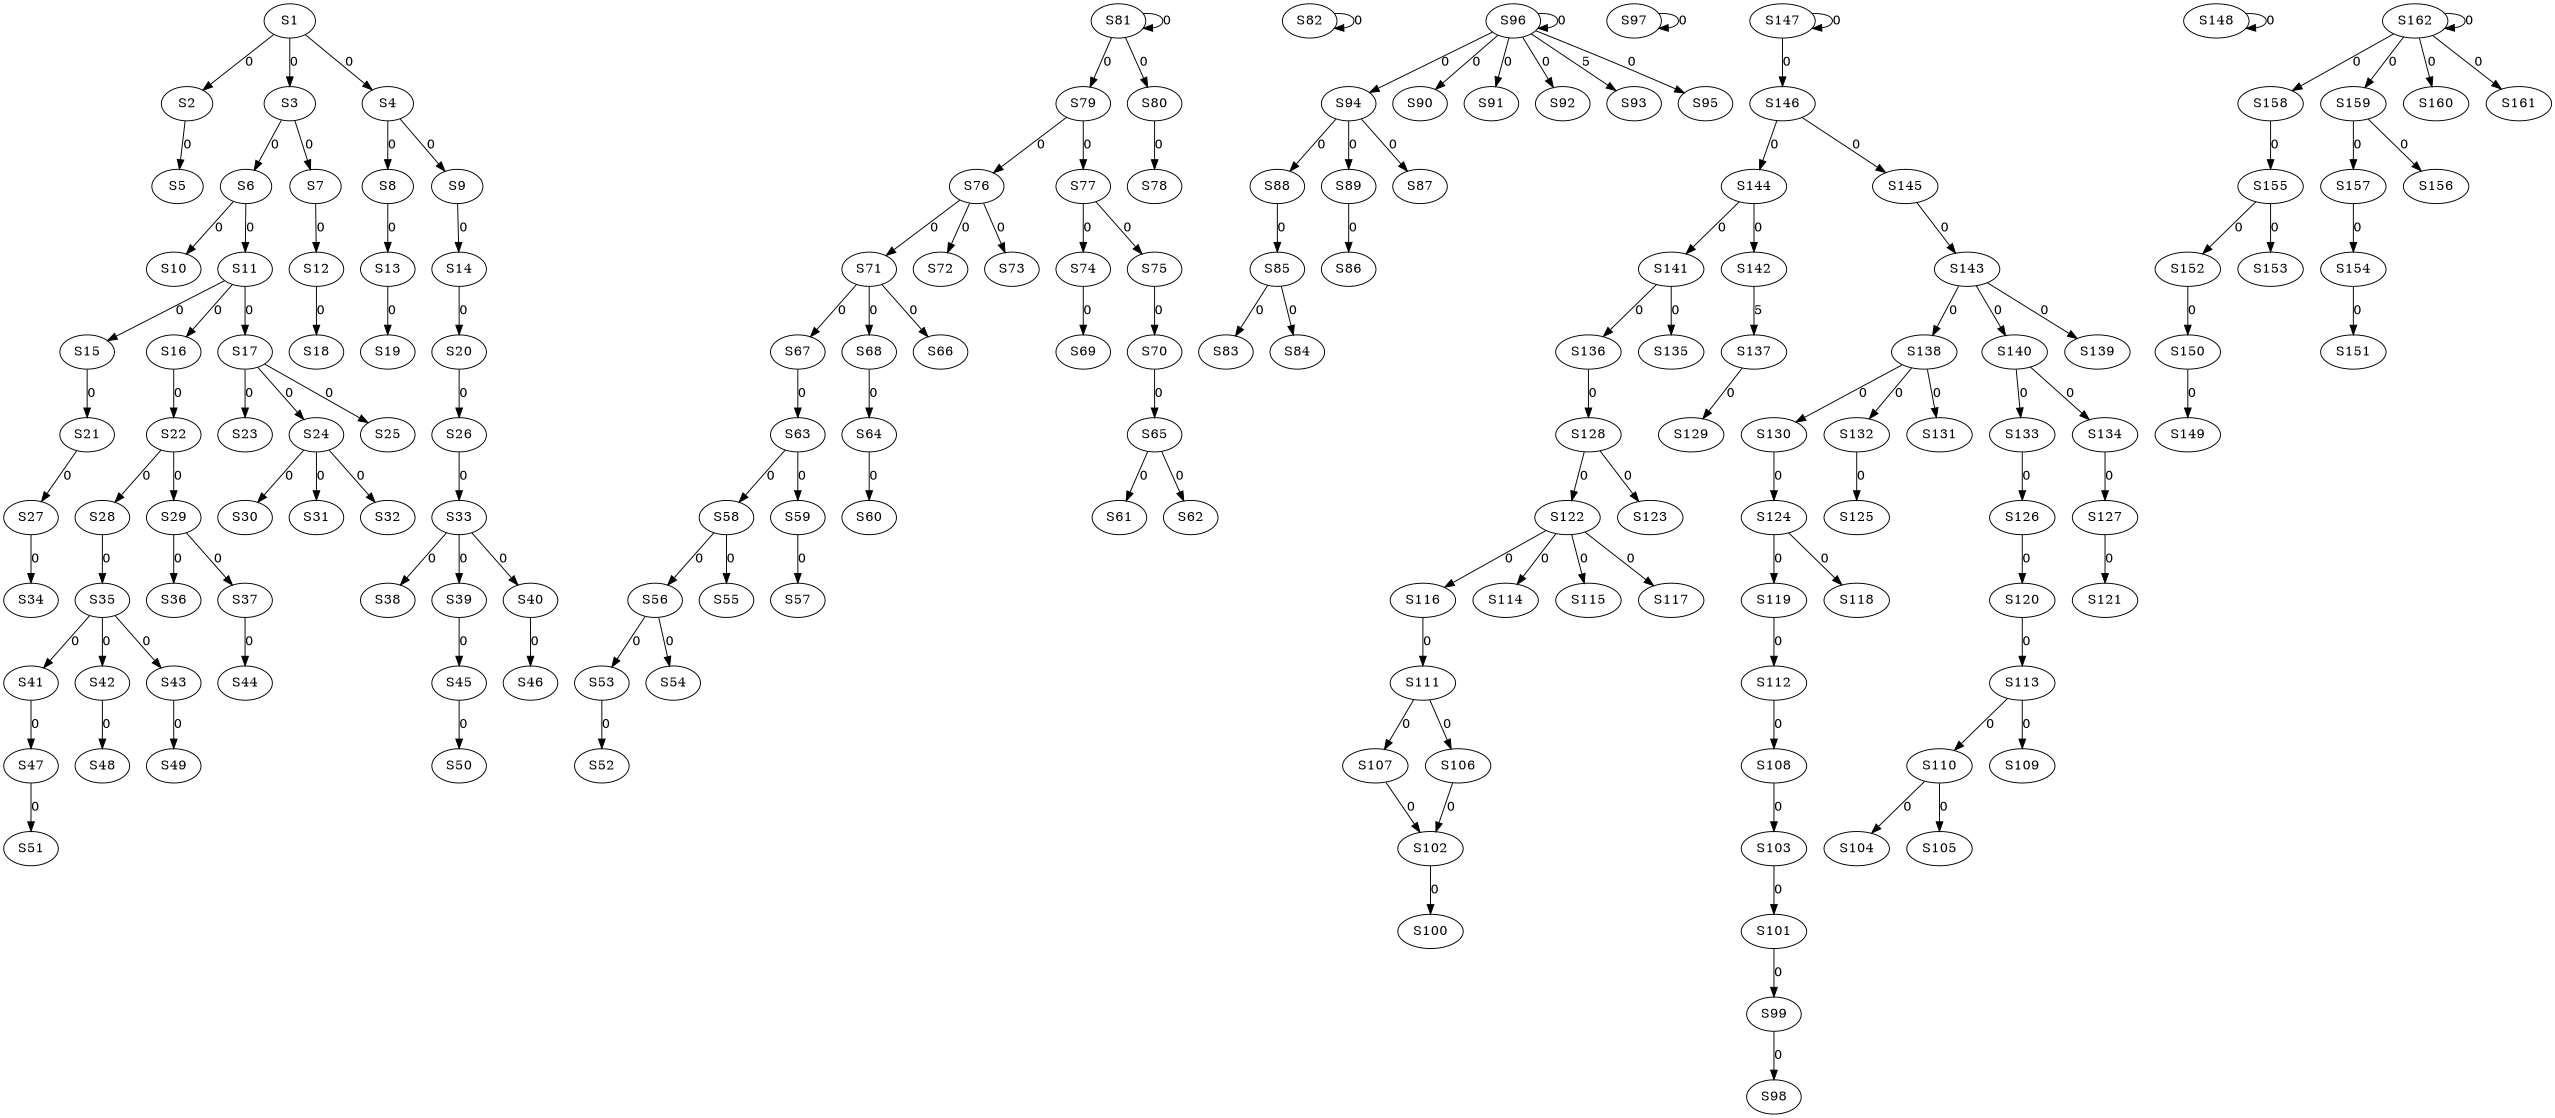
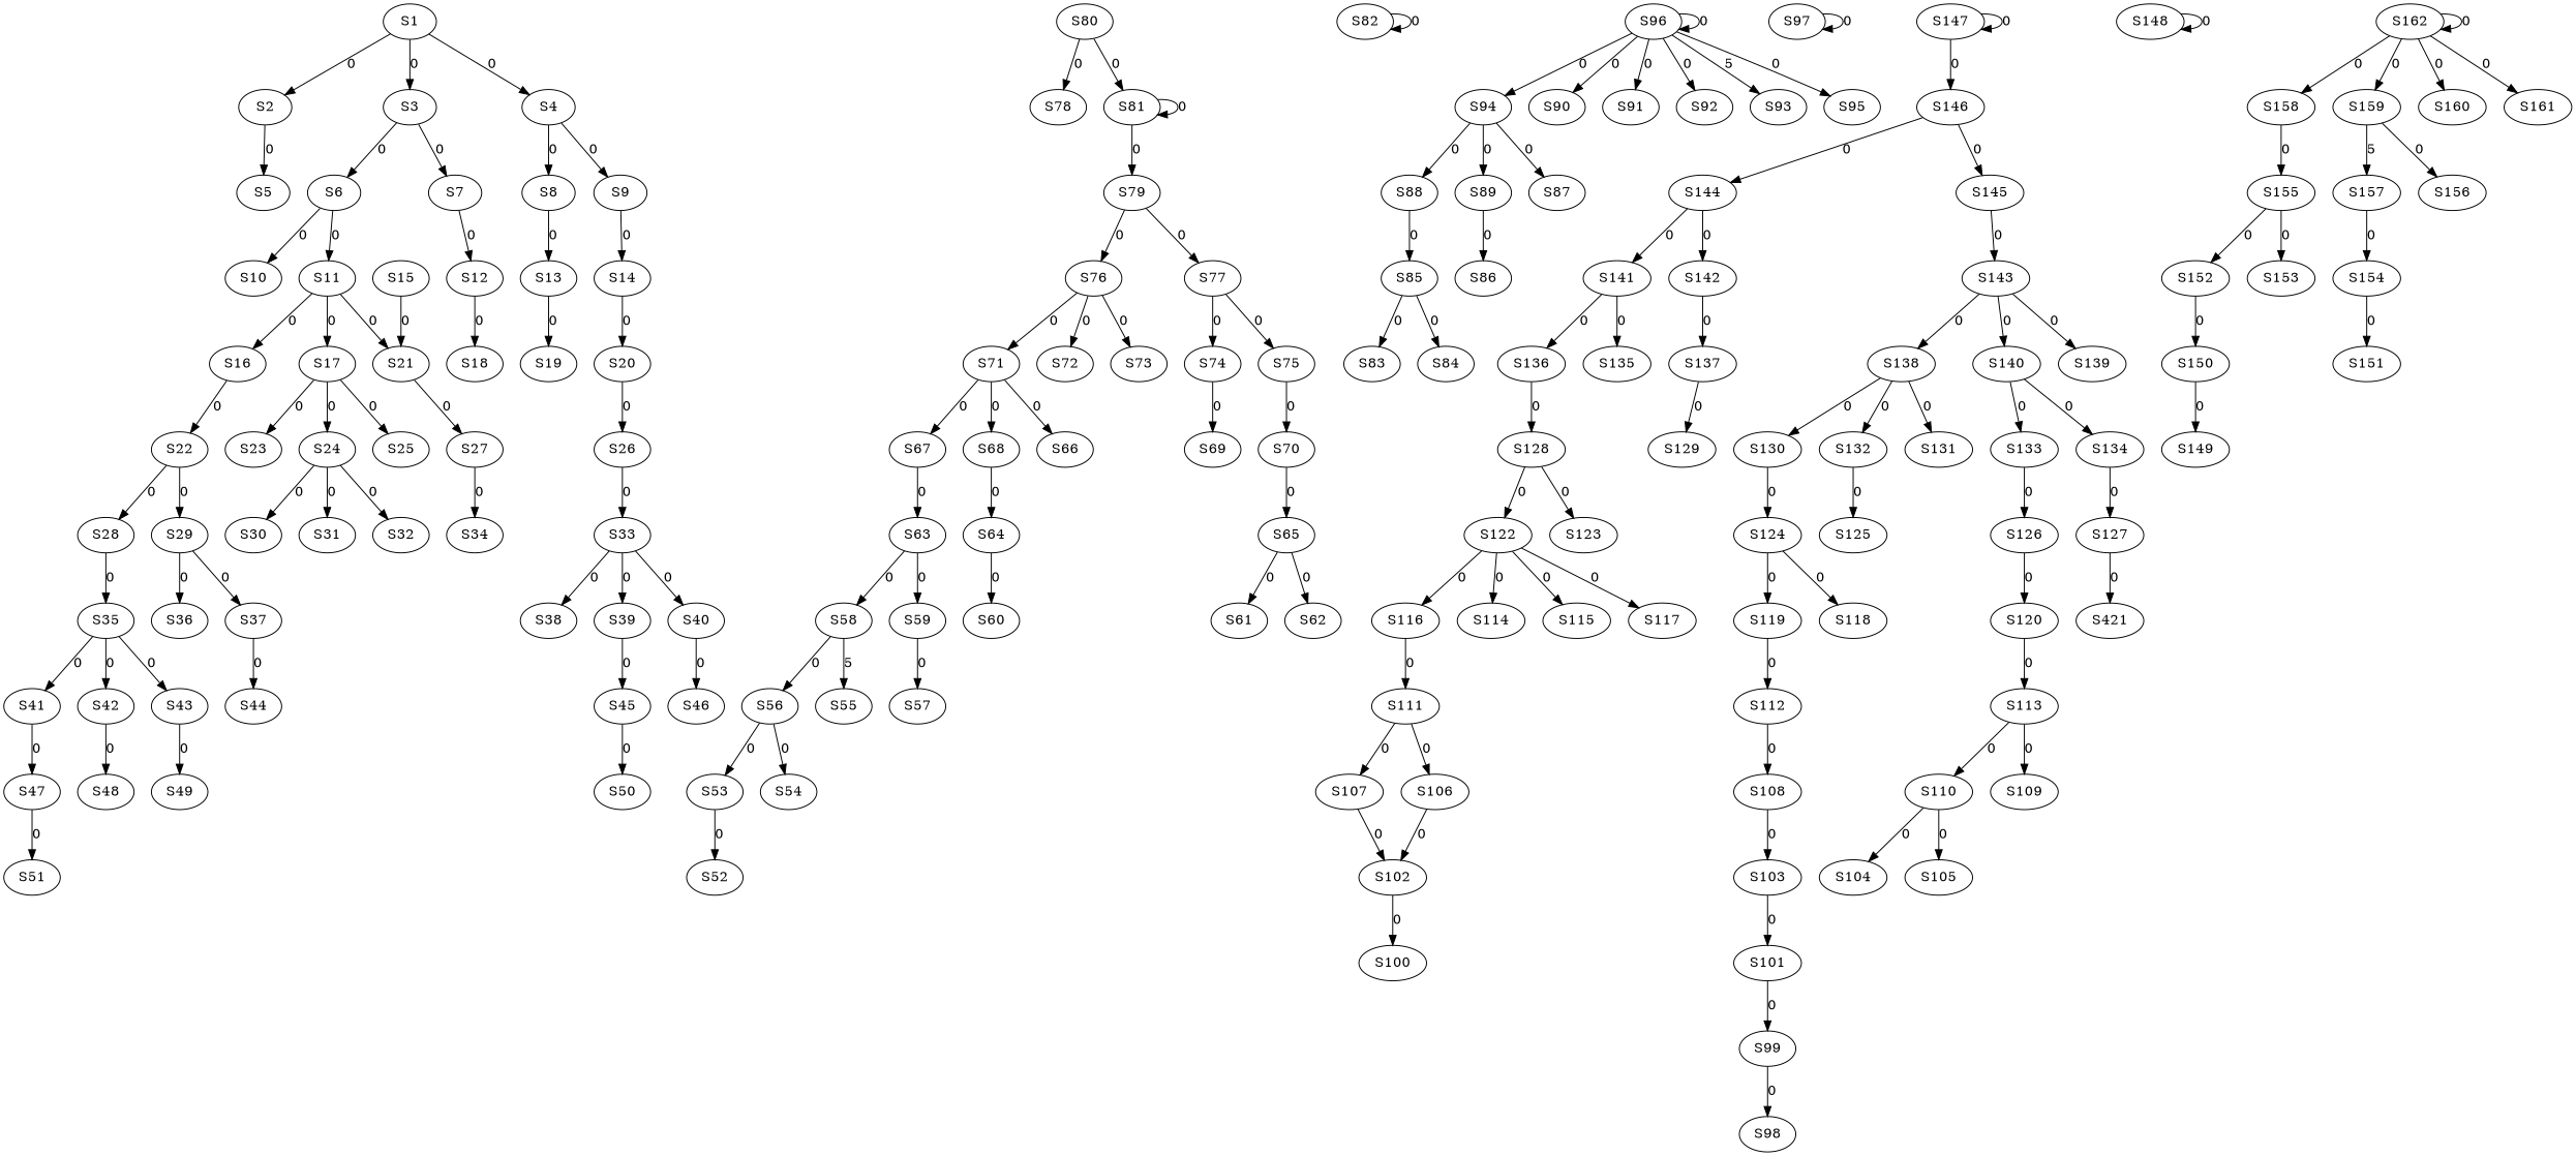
  strict digraph {
    S1
    S2
    S3
    S4
    S5
    S6
    S7
    S8
    S9
    S10
    S11
    S12
    S13
    S14
    S15
    S16
    S17
    S18
    S19
    S20
    S21
    S22
    S23
    S24
    S25
    S26
    S27
    S28
    S29
    S30
    S31
    S32
    S33
    S34
    S35
    S36
    S37
    S38
    S39
    S40
    S41
    S42
    S43
    S44
    S45
    S46
    S47
    S48
    S49
    S50
    S51
    S53
    S52
    S56
    S54
    S58
    S55
    S59
    S57
    S63
    S64
    S60
    S65
    S61
    S62
    S67
    S68
    S70
    S71
    S66
    S74
    S69
    S75
    S76
    S72
    S73
    S77
    S79
    S80
    S78
    S81
    S82
    S85
    S83
    S84
    S88
    S89
    S86
    S94
    S87
    S96
    S90
    S91
    S92
    S93
    S95
    S97
    S99
    S98
    S101
    S102
    S100
    S103
    S107
    S108
    S110
    S104
    S105
    S111
    S106
    S112
    S113
    S109
    S116
    S119
    S120
    S122
    S114
    S115
    S117
    S124
    S118
    S126
    S127
-   S121
+   S121 [label=S421]
    S128
    S123
    S130
    S132
    S125
    S133
    S134
    S136
    S137
    S129
    S138
    S131
    S140
    S141
    S135
    S142
    S143
    S139
    S144
    S145
    S146
    S147
    S148
    S150
    S149
    S152
    S154
    S151
    S155
    S153
    S157
    S158
    S159
    S156
    S162
    S160
    S161
    S1 -> S2 [label=0]
    S1 -> S3 [label=0]
    S1 -> S4 [label=0]
    S2 -> S5 [label=0]
    S3 -> S6 [label=0]
    S3 -> S7 [label=0]
    S4 -> S8 [label=0]
    S4 -> S9 [label=0]
    S6 -> S10 [label=0]
    S6 -> S11 [label=0]
    S7 -> S12 [label=0]
    S8 -> S13 [label=0]
    S9 -> S14 [label=0]
-   S11 -> S15 [label=0]
+   S11 -> S21 [label=0]
    S11 -> S16 [label=0]
    S11 -> S17 [label=0]
    S12 -> S18 [label=0]
    S13 -> S19 [label=0]
    S14 -> S20 [label=0]
    S15 -> S21 [label=0]
    S16 -> S22 [label=0]
    S17 -> S23 [label=0]
    S17 -> S24 [label=0]
    S17 -> S25 [label=0]
    S20 -> S26 [label=0]
    S21 -> S27 [label=0]
    S22 -> S28 [label=0]
    S22 -> S29 [label=0]
    S24 -> S30 [label=0]
    S24 -> S31 [label=0]
    S24 -> S32 [label=0]
    S26 -> S33 [label=0]
    S27 -> S34 [label=0]
    S28 -> S35 [label=0]
    S29 -> S36 [label=0]
    S29 -> S37 [label=0]
    S33 -> S38 [label=0]
    S33 -> S39 [label=0]
    S33 -> S40 [label=0]
    S35 -> S41 [label=0]
    S35 -> S42 [label=0]
    S35 -> S43 [label=0]
    S37 -> S44 [label=0]
    S39 -> S45 [label=0]
    S40 -> S46 [label=0]
    S41 -> S47 [label=0]
    S42 -> S48 [label=0]
    S43 -> S49 [label=0]
    S45 -> S50 [label=0]
    S47 -> S51 [label=0]
    S53 -> S52 [label=0]
    S56 -> S53 [label=0]
    S56 -> S54 [label=0]
    S58 -> S56 [label=0]
-   S58 -> S55 [label=0]
+   S58 -> S55 [label=5]
    S59 -> S57 [label=0]
    S63 -> S58 [label=0]
    S63 -> S59 [label=0]
    S64 -> S60 [label=0]
    S65 -> S61 [label=0]
    S65 -> S62 [label=0]
    S67 -> S63 [label=0]
    S68 -> S64 [label=0]
    S70 -> S65 [label=0]
    S71 -> S67 [label=0]
    S71 -> S68 [label=0]
    S71 -> S66 [label=0]
    S74 -> S69 [label=0]
    S75 -> S70 [label=0]
    S76 -> S71 [label=0]
    S76 -> S72 [label=0]
    S76 -> S73 [label=0]
    S77 -> S74 [label=0]
    S77 -> S75 [label=0]
    S79 -> S76 [label=0]
    S79 -> S77 [label=0]
    S80 -> S78 [label=0]
    S81 -> S79 [label=0]
-   S81 -> S80 [label=0]
+   S80 -> S81 [label=0]
    S81 -> S81 [label=0]
    S82 -> S82 [label=0]
    S85 -> S83 [label=0]
    S85 -> S84 [label=0]
    S88 -> S85 [label=0]
    S89 -> S86 [label=0]
    S94 -> S88 [label=0]
    S94 -> S89 [label=0]
    S94 -> S87 [label=0]
    S96 -> S94 [label=0]
    S96 -> S96 [label=0]
    S96 -> S90 [label=0]
    S96 -> S91 [label=0]
    S96 -> S92 [label=0]
    S96 -> S93 [label=5]
    S96 -> S95 [label=0]
    S97 -> S97 [label=0]
    S99 -> S98 [label=0]
    S101 -> S99 [label=0]
    S102 -> S100 [label=0]
    S103 -> S101 [label=0]
    S107 -> S102 [label=0]
    S108 -> S103 [label=0]
    S110 -> S104 [label=0]
    S110 -> S105 [label=0]
    S111 -> S107 [label=0]
    S111 -> S106 [label=0]
    S106 -> S102 [label=0]
    S112 -> S108 [label=0]
    S113 -> S110 [label=0]
    S113 -> S109 [label=0]
    S116 -> S111 [label=0]
    S119 -> S112 [label=0]
    S120 -> S113 [label=0]
    S122 -> S116 [label=0]
    S122 -> S114 [label=0]
    S122 -> S115 [label=0]
    S122 -> S117 [label=0]
    S124 -> S119 [label=0]
    S124 -> S118 [label=0]
    S126 -> S120 [label=0]
    S127 -> S121 [label=0]
    S128 -> S122 [label=0]
    S128 -> S123 [label=0]
    S130 -> S124 [label=0]
    S132 -> S125 [label=0]
    S133 -> S126 [label=0]
    S134 -> S127 [label=0]
    S136 -> S128 [label=0]
    S137 -> S129 [label=0]
    S138 -> S130 [label=0]
    S138 -> S132 [label=0]
    S138 -> S131 [label=0]
    S140 -> S133 [label=0]
    S140 -> S134 [label=0]
    S141 -> S136 [label=0]
    S141 -> S135 [label=0]
-   S142 -> S137 [label=5]
+   S142 -> S137 [label=0]
    S143 -> S138 [label=0]
    S143 -> S140 [label=0]
    S143 -> S139 [label=0]
    S144 -> S141 [label=0]
    S144 -> S142 [label=0]
    S145 -> S143 [label=0]
    S146 -> S144 [label=0]
    S146 -> S145 [label=0]
    S147 -> S146 [label=0]
    S147 -> S147 [label=0]
    S148 -> S148 [label=0]
    S150 -> S149 [label=0]
    S152 -> S150 [label=0]
    S154 -> S151 [label=0]
    S155 -> S152 [label=0]
    S155 -> S153 [label=0]
    S157 -> S154 [label=0]
    S158 -> S155 [label=0]
-   S159 -> S157 [label=0]
+   S159 -> S157 [label=5]
    S159 -> S156 [label=0]
    S162 -> S158 [label=0]
    S162 -> S159 [label=0]
    S162 -> S162 [label=0]
    S162 -> S160 [label=0]
    S162 -> S161 [label=0]
  }
